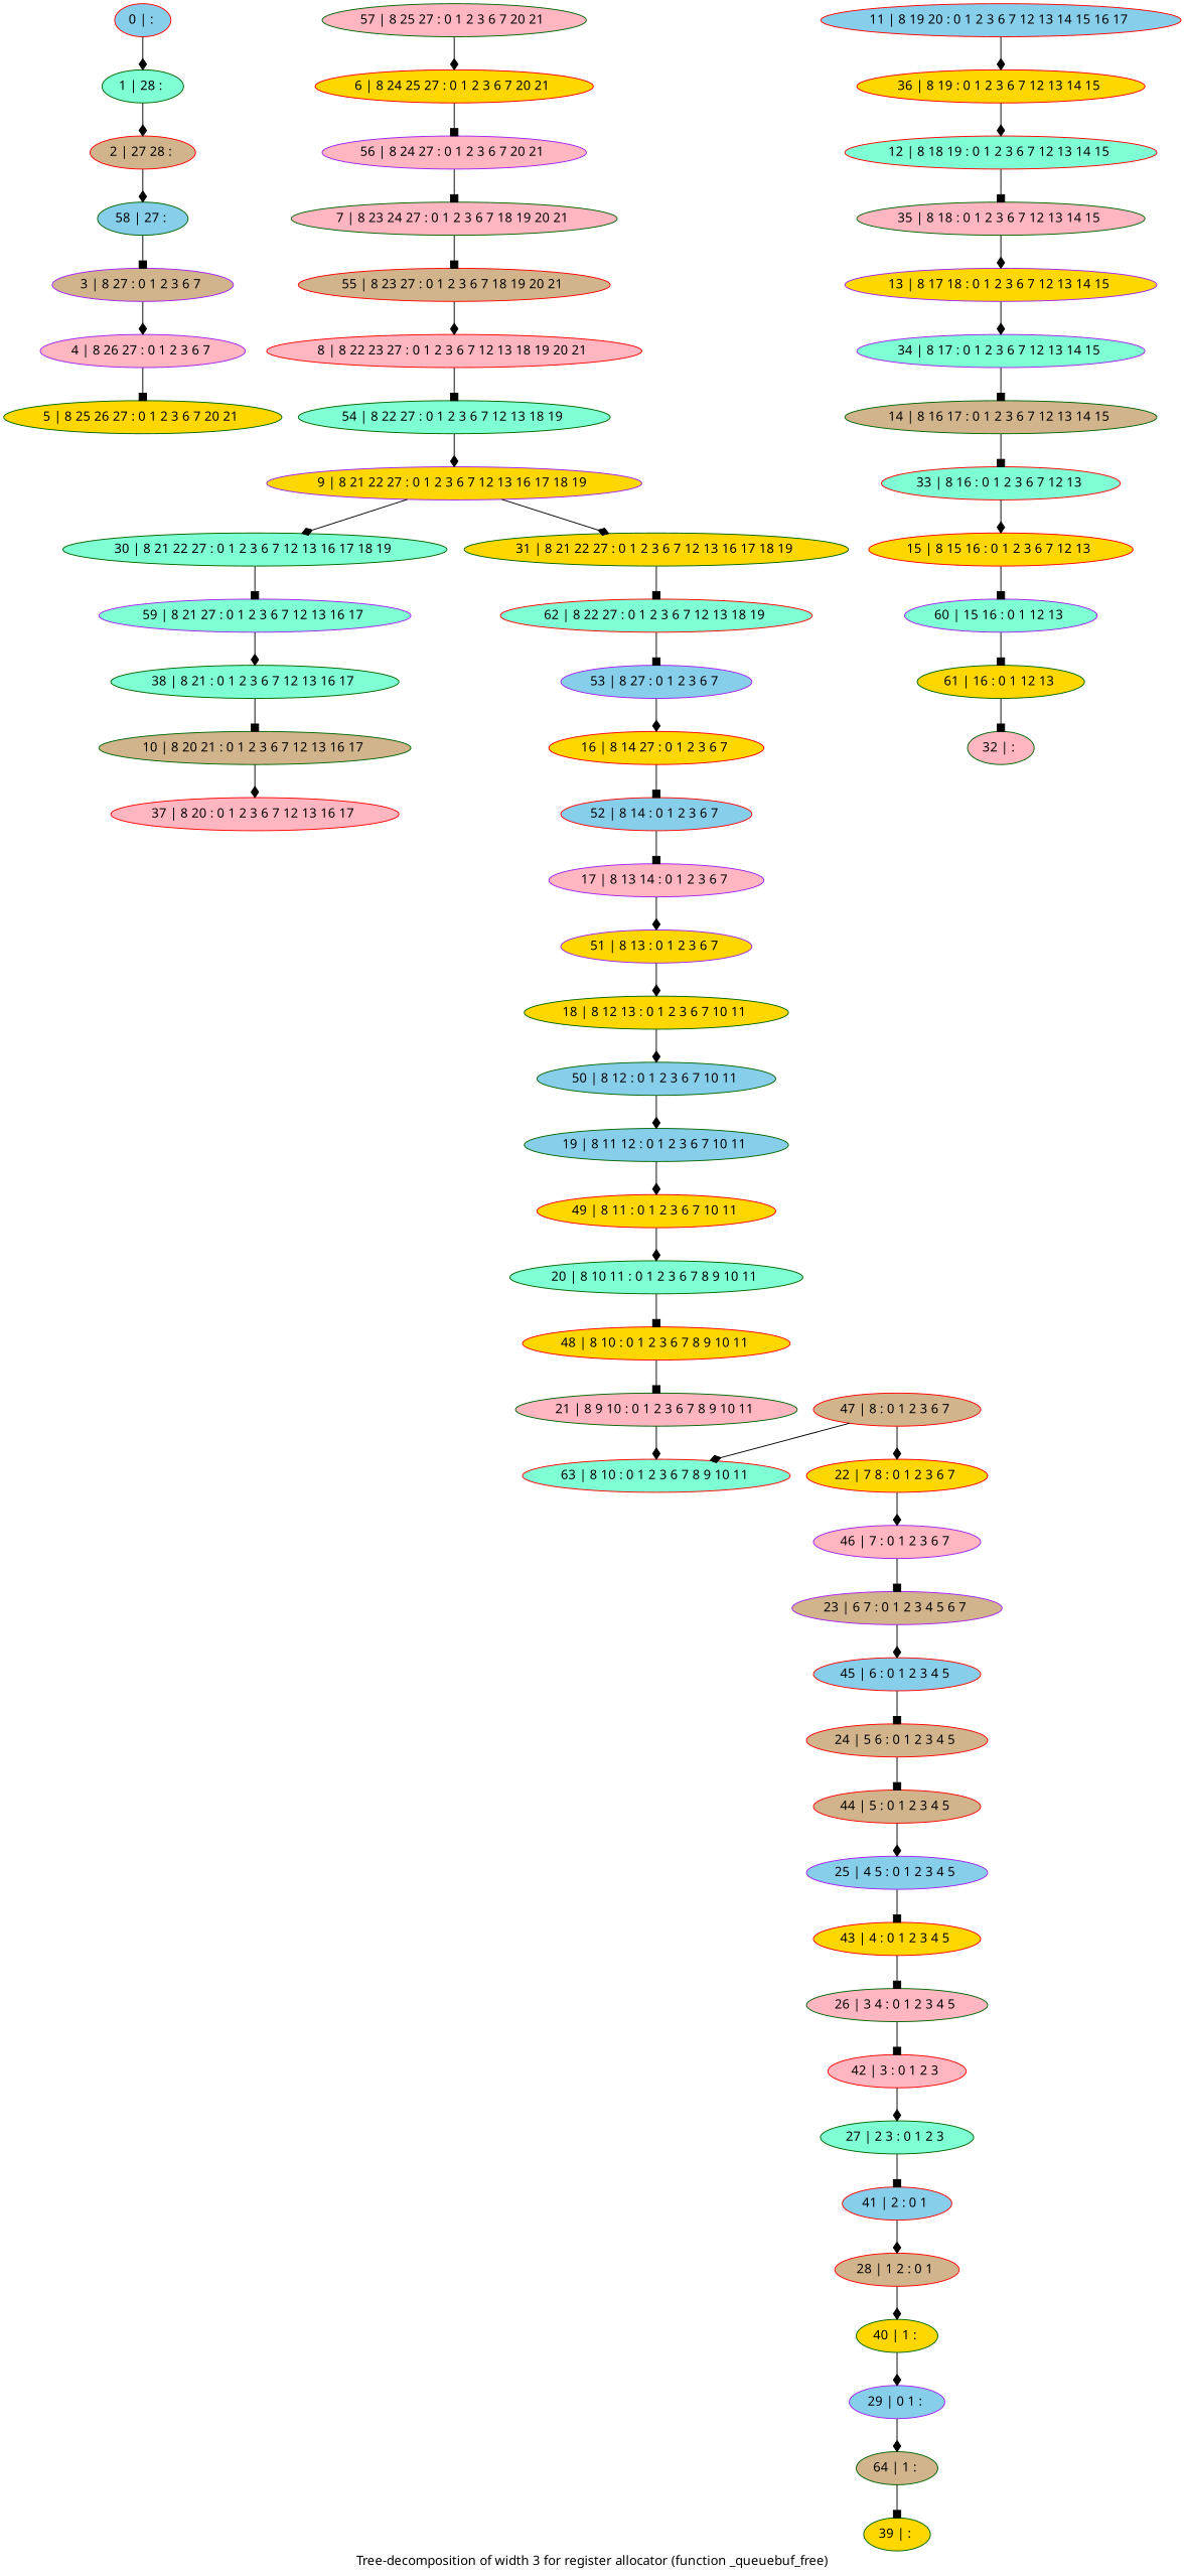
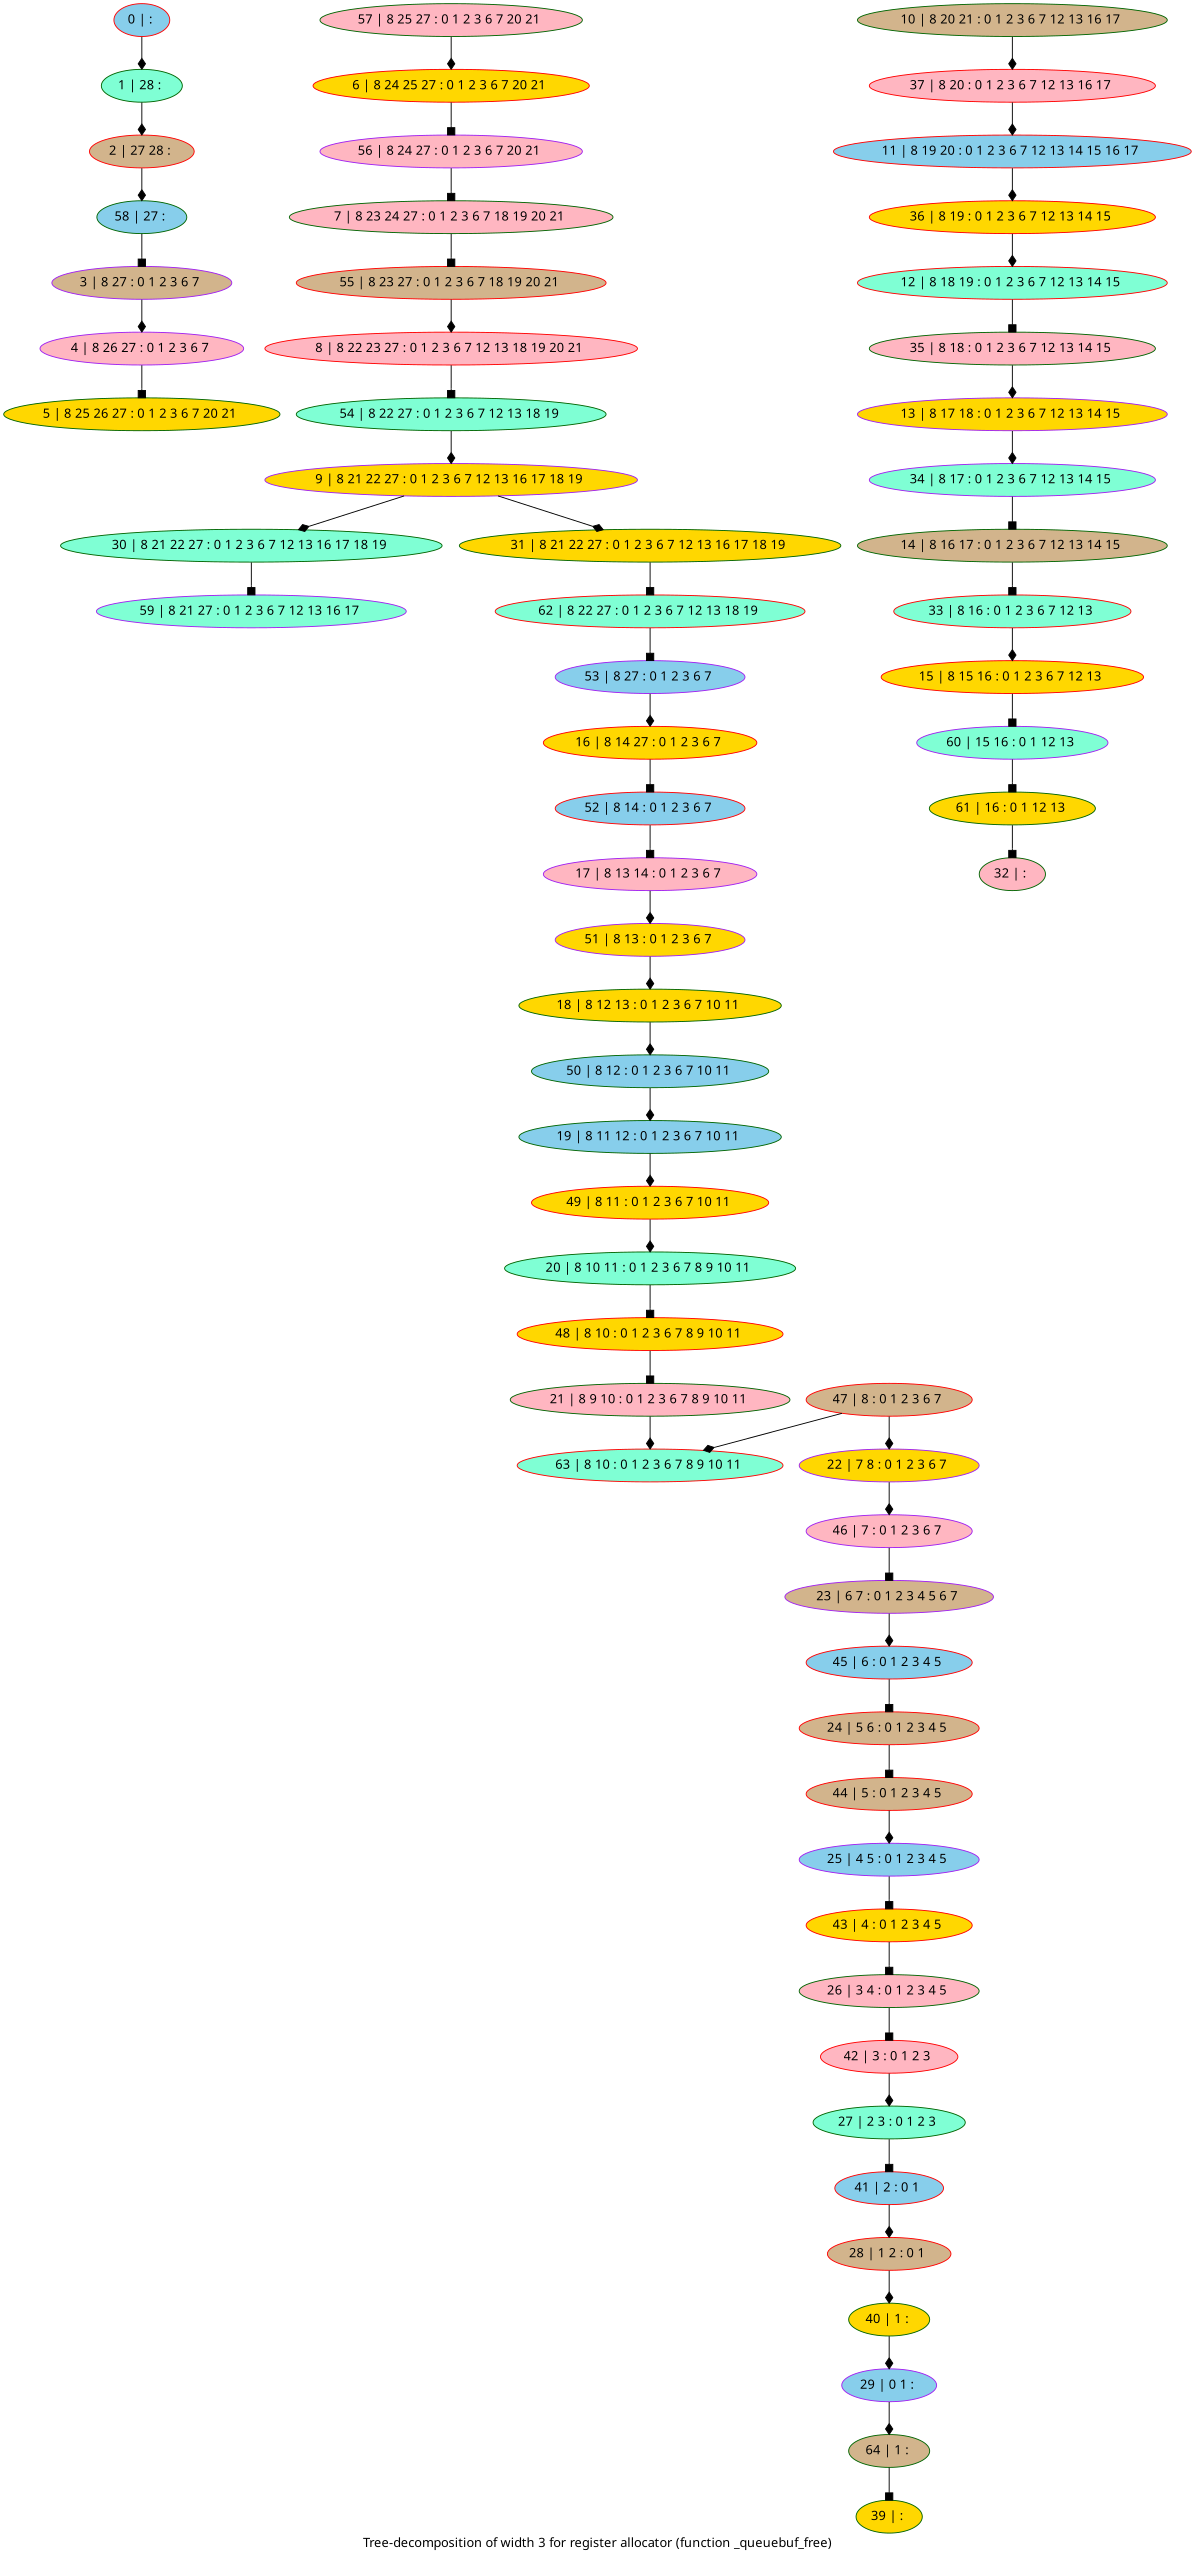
  digraph {
    fontname="Noto Sans"
    label="Tree-decomposition of width 3 for register allocator (function _queuebuf_free)"
    node [color=red fillcolor=gold fontname="Noto Sans" style=filled]
    edge [arrowhead=diamond fontname="Noto Sans"]
    n1 [fillcolor=skyblue label="0 | : "]
    n2 [color=darkgreen fillcolor=aquamarine label="1 | 28 : "]
    n3 [fillcolor=tan label="2 | 27 28 : "]
    n4 [color=darkgreen fillcolor=skyblue label="58 | 27 : "]
    n5 [color=purple fillcolor=tan label="3 | 8 27 : 0 1 2 3 6 7 "]
    n6 [color=purple fillcolor=lightpink label="4 | 8 26 27 : 0 1 2 3 6 7 "]
    n7 [color=darkgreen label="5 | 8 25 26 27 : 0 1 2 3 6 7 20 21 "]
    n8 [color=darkgreen fillcolor=lightpink label="57 | 8 25 27 : 0 1 2 3 6 7 20 21 "]
    n9 [label="6 | 8 24 25 27 : 0 1 2 3 6 7 20 21 "]
    n10 [color=purple fillcolor=lightpink label="56 | 8 24 27 : 0 1 2 3 6 7 20 21 "]
    n11 [color=darkgreen fillcolor=lightpink label="7 | 8 23 24 27 : 0 1 2 3 6 7 18 19 20 21 "]
    n12 [fillcolor=tan label="55 | 8 23 27 : 0 1 2 3 6 7 18 19 20 21 "]
    n13 [fillcolor=lightpink label="8 | 8 22 23 27 : 0 1 2 3 6 7 12 13 18 19 20 21 "]
    n14 [color=darkgreen fillcolor=aquamarine label="54 | 8 22 27 : 0 1 2 3 6 7 12 13 18 19 "]
    n15 [color=purple label="9 | 8 21 22 27 : 0 1 2 3 6 7 12 13 16 17 18 19 "]
    n16 [color=darkgreen fillcolor=aquamarine label="30 | 8 21 22 27 : 0 1 2 3 6 7 12 13 16 17 18 19 "]
    n17 [color=darkgreen label="31 | 8 21 22 27 : 0 1 2 3 6 7 12 13 16 17 18 19 "]
    n18 [color=purple fillcolor=aquamarine label="59 | 8 21 27 : 0 1 2 3 6 7 12 13 16 17 "]
    n19 [fillcolor=aquamarine label="62 | 8 22 27 : 0 1 2 3 6 7 12 13 18 19 "]
    n20 [color=darkgreen fillcolor=tan label="10 | 8 20 21 : 0 1 2 3 6 7 12 13 16 17 "]
    n21 [fillcolor=lightpink label="37 | 8 20 : 0 1 2 3 6 7 12 13 16 17 "]
    n22 [fillcolor=skyblue label="11 | 8 19 20 : 0 1 2 3 6 7 12 13 14 15 16 17 "]
    n23 [label="36 | 8 19 : 0 1 2 3 6 7 12 13 14 15 "]
    n24 [fillcolor=aquamarine label="12 | 8 18 19 : 0 1 2 3 6 7 12 13 14 15 "]
    n25 [color=darkgreen fillcolor=lightpink label="35 | 8 18 : 0 1 2 3 6 7 12 13 14 15 "]
    n26 [color=purple label="13 | 8 17 18 : 0 1 2 3 6 7 12 13 14 15 "]
    n27 [color=purple fillcolor=aquamarine label="34 | 8 17 : 0 1 2 3 6 7 12 13 14 15 "]
    n28 [color=darkgreen fillcolor=tan label="14 | 8 16 17 : 0 1 2 3 6 7 12 13 14 15 "]
    n29 [fillcolor=aquamarine label="33 | 8 16 : 0 1 2 3 6 7 12 13 "]
    n30 [label="15 | 8 15 16 : 0 1 2 3 6 7 12 13 "]
    n31 [color=purple fillcolor=aquamarine label="60 | 15 16 : 0 1 12 13 "]
    n32 [color=darkgreen label="61 | 16 : 0 1 12 13 "]
    n33 [label="16 | 8 14 27 : 0 1 2 3 6 7 "]
    n34 [fillcolor=skyblue label="52 | 8 14 : 0 1 2 3 6 7 "]
    n35 [color=purple fillcolor=lightpink label="17 | 8 13 14 : 0 1 2 3 6 7 "]
    n36 [color=purple label="51 | 8 13 : 0 1 2 3 6 7 "]
    n37 [color=darkgreen label="18 | 8 12 13 : 0 1 2 3 6 7 10 11 "]
    n38 [color=darkgreen fillcolor=skyblue label="50 | 8 12 : 0 1 2 3 6 7 10 11 "]
    n39 [color=darkgreen fillcolor=skyblue label="19 | 8 11 12 : 0 1 2 3 6 7 10 11 "]
    n40 [label="49 | 8 11 : 0 1 2 3 6 7 10 11 "]
    n41 [color=darkgreen fillcolor=aquamarine label="20 | 8 10 11 : 0 1 2 3 6 7 8 9 10 11 "]
    n42 [label="48 | 8 10 : 0 1 2 3 6 7 8 9 10 11 "]
    n43 [color=darkgreen fillcolor=lightpink label="21 | 8 9 10 : 0 1 2 3 6 7 8 9 10 11 "]
    n44 [fillcolor=aquamarine label="63 | 8 10 : 0 1 2 3 6 7 8 9 10 11 "]
-   n45 [label="22 | 7 8 : 0 1 2 3 6 7 "]
+   n45 [color=purple label="22 | 7 8 : 0 1 2 3 6 7 "]
    n46 [color=purple fillcolor=lightpink label="46 | 7 : 0 1 2 3 6 7 "]
    n47 [color=purple fillcolor=tan label="23 | 6 7 : 0 1 2 3 4 5 6 7 "]
    n48 [fillcolor=skyblue label="45 | 6 : 0 1 2 3 4 5 "]
    n49 [fillcolor=tan label="24 | 5 6 : 0 1 2 3 4 5 "]
    n50 [fillcolor=tan label="44 | 5 : 0 1 2 3 4 5 "]
    n51 [color=purple fillcolor=skyblue label="25 | 4 5 : 0 1 2 3 4 5 "]
    n52 [label="43 | 4 : 0 1 2 3 4 5 "]
    n53 [color=darkgreen fillcolor=lightpink label="26 | 3 4 : 0 1 2 3 4 5 "]
    n54 [fillcolor=lightpink label="42 | 3 : 0 1 2 3 "]
    n55 [color=darkgreen fillcolor=aquamarine label="27 | 2 3 : 0 1 2 3 "]
    n56 [fillcolor=skyblue label="41 | 2 : 0 1 "]
    n57 [fillcolor=tan label="28 | 1 2 : 0 1 "]
    n58 [color=darkgreen label="40 | 1 : "]
    n59 [color=purple fillcolor=skyblue label="29 | 0 1 : "]
    n60 [color=darkgreen fillcolor=tan label="64 | 1 : "]
    n61 [color=darkgreen label="39 | : "]
-   n62 [color=darkgreen fillcolor=aquamarine label="38 | 8 21 : 0 1 2 3 6 7 12 13 16 17 "]
    n63 [color=purple fillcolor=skyblue label="53 | 8 27 : 0 1 2 3 6 7 "]
    n64 [color=darkgreen fillcolor=lightpink label="32 | : "]
    n65 [fillcolor=tan label="47 | 8 : 0 1 2 3 6 7 "]
    n1 -> n2
    n2 -> n3
    n3 -> n4
    n4 -> n5 [arrowhead=box]
    n5 -> n6
    n6 -> n7 [arrowhead=box]
    n8 -> n9
    n9 -> n10 [arrowhead=box]
    n10 -> n11 [arrowhead=box]
    n11 -> n12 [arrowhead=box]
    n12 -> n13
    n13 -> n14 [arrowhead=box]
    n14 -> n15
    n15 -> n16
    n15 -> n17
    n16 -> n18 [arrowhead=box]
    n17 -> n19 [arrowhead=box]
-   n18 -> n62
    n19 -> n63 [arrowhead=box]
    n20 -> n21
+   n21 -> n22
    n22 -> n23
    n23 -> n24
    n24 -> n25 [arrowhead=box]
    n25 -> n26
    n26 -> n27
    n27 -> n28 [arrowhead=box]
    n28 -> n29 [arrowhead=box]
    n29 -> n30
    n30 -> n31 [arrowhead=box]
    n31 -> n32 [arrowhead=box]
    n32 -> n64 [arrowhead=box]
    n33 -> n34 [arrowhead=box]
    n34 -> n35 [arrowhead=box]
    n35 -> n36
    n36 -> n37
    n37 -> n38
    n38 -> n39
    n39 -> n40
    n40 -> n41
    n41 -> n42 [arrowhead=box]
    n42 -> n43 [arrowhead=box]
    n43 -> n44
    n45 -> n46
    n46 -> n47 [arrowhead=box]
    n47 -> n48
    n48 -> n49 [arrowhead=box]
    n49 -> n50 [arrowhead=box]
    n50 -> n51
    n51 -> n52 [arrowhead=box]
    n52 -> n53 [arrowhead=box]
    n53 -> n54 [arrowhead=box]
    n54 -> n55
    n55 -> n56 [arrowhead=box]
    n56 -> n57
    n57 -> n58
    n58 -> n59
    n59 -> n60
    n60 -> n61 [arrowhead=box]
-   n62 -> n20 [arrowhead=box]
    n63 -> n33
    n65 -> n44
    n65 -> n45
  }
